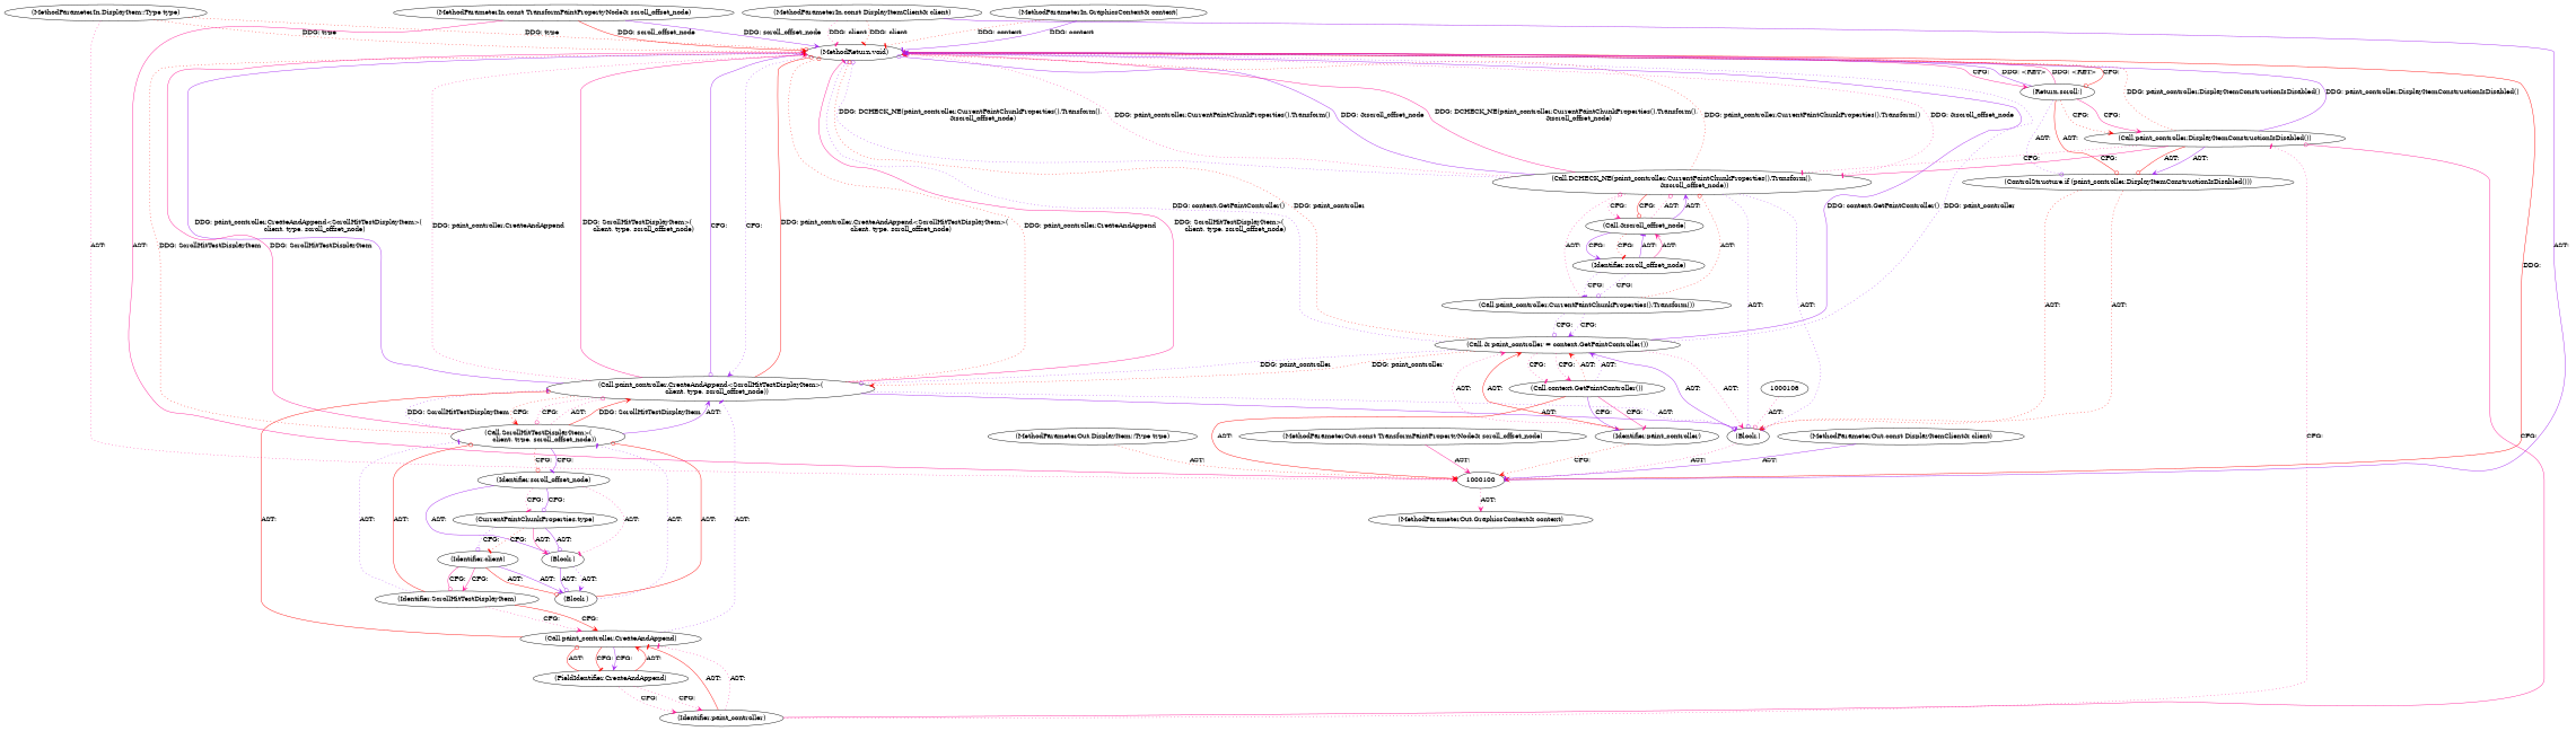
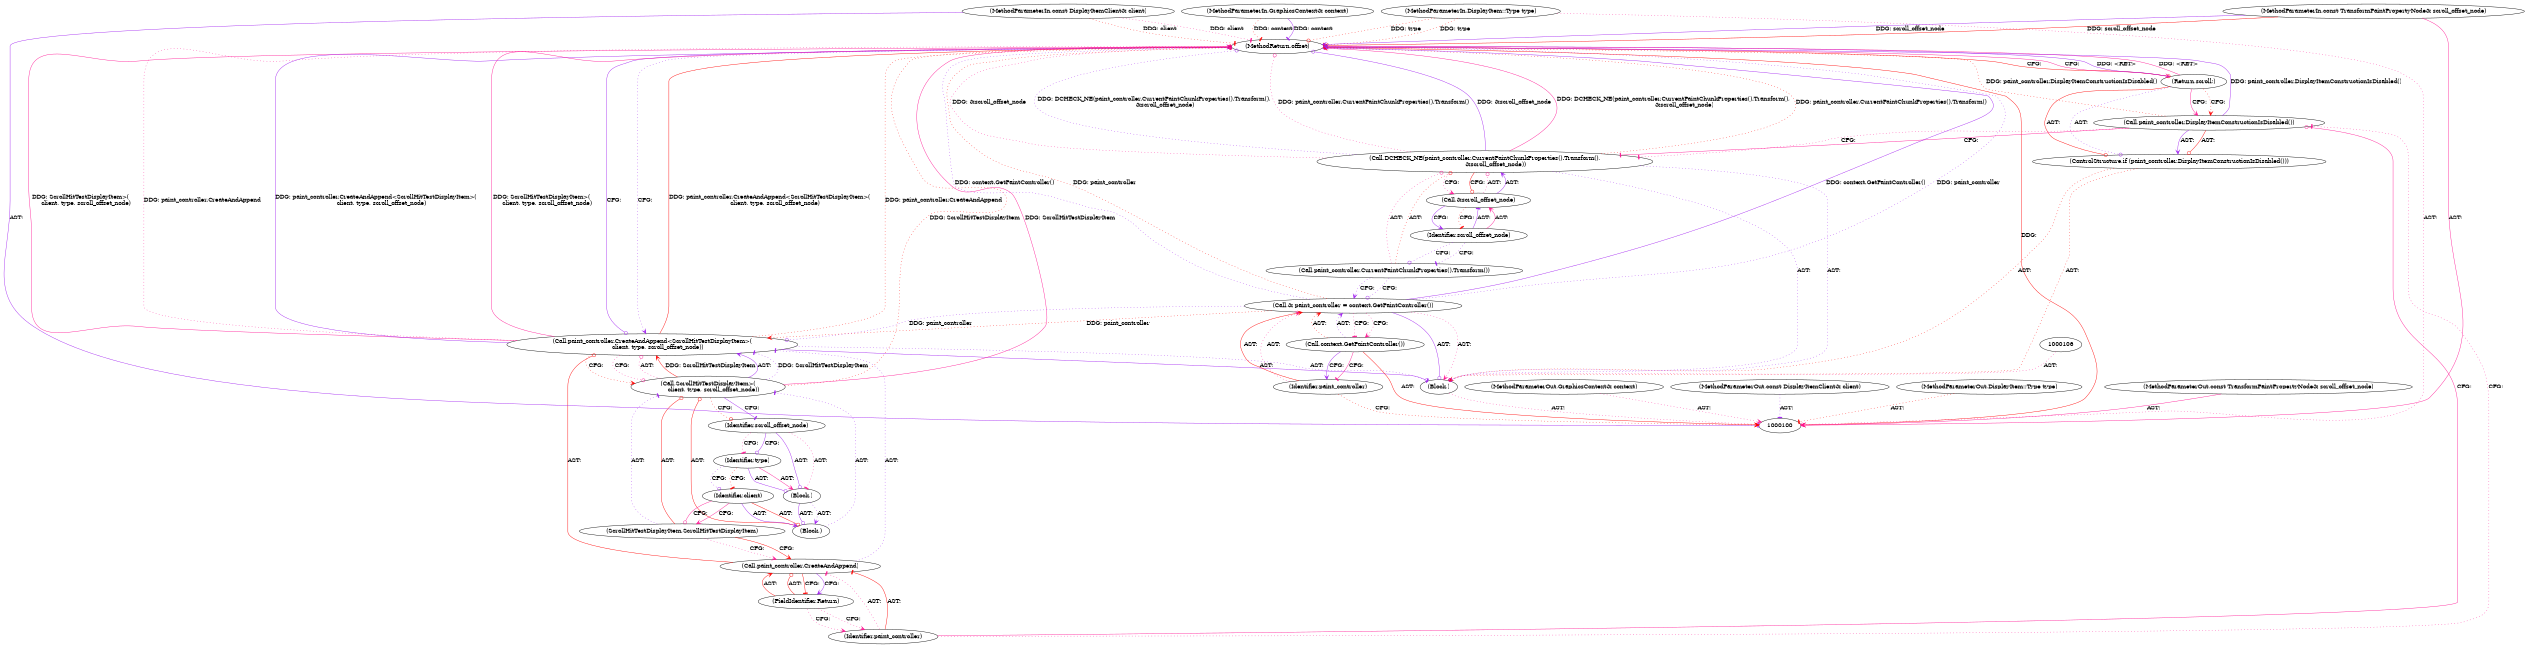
  digraph {
    edge [arrowhead=odot color=purple style=dotted]
-   n1 [label="(MethodReturn,void)"]
+   n1 [label="(MethodReturn,offset)"]
    n2 [label="(Return,scroll;)"]
    n3 [label="(Call,paint_controller.CreateAndAppend<ScrollHitTestDisplayItem>(\n      client, type, scroll_offset_node))"]
    1000100
    n5 [label="(ControlStructure,if (paint_controller.DisplayItemConstructionIsDisabled()))"]
    n6 [label="(Call,paint_controller.DisplayItemConstructionIsDisabled())"]
    n7 [label="(Block,)"]
    n8 [label="(Call,ScrollHitTestDisplayItem>(\n      client, type, scroll_offset_node))"]
    n9 [label="(Call,DCHECK_NE(paint_controller.CurrentPaintChunkProperties().Transform(),\n            &scroll_offset_node))"]
    n10 [label="(Call,&scroll_offset_node)"]
-   n11 [label="(FieldIdentifier,CreateAndAppend)"]
+   n11 [label="(FieldIdentifier,Return)"]
    n12 [label="(Call,paint_controller.CreateAndAppend)"]
    n13 [label="(Identifier,paint_controller)"]
    n14 [label="(Identifier,scroll_offset_node)"]
    n15 [label="(Block,)"]
-   n16 [label="(CurrentPaintChunkProperties,type)"]
-   n17 [label="(Identifier,ScrollHitTestDisplayItem)"]
+   n16 [label="(Identifier,type)"]
+   n17 [label="(ScrollHitTestDisplayItem,ScrollHitTestDisplayItem)"]
    n18 [label="(Block,)"]
    n19 [label="(Identifier,client)"]
    n20 [label="(MethodParameterIn,GraphicsContext& context)"]
    n21 [label="(MethodParameterOut,GraphicsContext& context)"]
    n22 [label="(MethodParameterIn,const DisplayItemClient& client)"]
    n23 [label="(MethodParameterOut,const DisplayItemClient& client)"]
    n24 [label="(MethodParameterIn,DisplayItem::Type type)"]
    n25 [label="(MethodParameterOut,DisplayItem::Type type)"]
    n26 [label="(MethodParameterIn,const TransformPaintPropertyNode& scroll_offset_node)"]
    n27 [label="(MethodParameterOut,const TransformPaintPropertyNode& scroll_offset_node)"]
    n28 [label="(Call,& paint_controller = context.GetPaintController())"]
    n29 [label="(Call,context.GetPaintController())"]
    n30 [label="(Identifier,paint_controller)"]
    n31 [label="(Call,paint_controller.CurrentPaintChunkProperties().Transform())"]
    n32 [label="(Identifier,scroll_offset_node)"]
    1000106
    n1 -> n2 [color=red label="CFG: " style=solid]
    n1 -> n2 [arrowhead=vee color=deeppink label="CFG: " style=solid]
    n1 -> n3 [label="CFG: " style=solid]
    n1 -> n3 [arrowhead=vee label="CFG: "]
    n1 -> 1000100 [arrowhead=vee color=red label="DDG: " style=solid]
    n2 -> n1 [arrowhead=vee label="DDG: <RET>" style=solid]
    n2 -> n1 [arrowhead=tee color=deeppink label="DDG: <RET>" style=solid]
    n2 -> n5 [color=red label="AST: " style=solid]
    n2 -> n5 [label="AST: "]
    n2 -> n6 [arrowhead=vee color=deeppink label="CFG: " style=solid]
    n2 -> n6 [arrowhead=vee color=red label="CFG: "]
    n3 -> n1 [color=red label="DDG: paint_controller.CreateAndAppend<ScrollHitTestDisplayItem>(\n      client, type, scroll_offset_node)" style=solid]
    n3 -> n1 [color=red label="DDG: paint_controller.CreateAndAppend"]
    n3 -> n1 [arrowhead=tee color=deeppink label="DDG: ScrollHitTestDisplayItem>(\n      client, type, scroll_offset_node)" style=solid]
    n3 -> n1 [arrowhead=vee label="DDG: paint_controller.CreateAndAppend<ScrollHitTestDisplayItem>(\n      client, type, scroll_offset_node)" style=solid]
    n3 -> n1 [arrowhead=vee color=deeppink label="DDG: paint_controller.CreateAndAppend"]
    n3 -> n1 [color=deeppink label="DDG: ScrollHitTestDisplayItem>(\n      client, type, scroll_offset_node)" style=solid]
    n3 -> n7 [label="AST: " style=solid]
    n3 -> n7 [arrowhead=tee label="AST: "]
    n3 -> n8 [arrowhead=vee color=red label="CFG: "]
    n3 -> n8 [color=deeppink label="CFG: "]
    n5 -> n7 [arrowhead=vee color=red label="AST: "]
    n5 -> n7 [color=red label="AST: "]
    n6 -> n1 [arrowhead=tee color=red label="DDG: paint_controller.DisplayItemConstructionIsDisabled()"]
    n6 -> n1 [label="DDG: paint_controller.DisplayItemConstructionIsDisabled()" style=solid]
    n6 -> n5 [color=red label="AST: " style=solid]
    n6 -> n5 [arrowhead=vee label="AST: " style=solid]
    n6 -> n9 [arrowhead=tee color=deeppink label="CFG: "]
    n6 -> n9 [arrowhead=tee color=deeppink label="CFG: " style=solid]
    n7 -> 1000100 [color=deeppink label="AST: "]
    n8 -> n1 [arrowhead=tee color=red label="DDG: ScrollHitTestDisplayItem"]
    n8 -> n1 [color=deeppink label="DDG: ScrollHitTestDisplayItem" style=solid]
    n8 -> n3 [color=deeppink label="AST: "]
    n8 -> n3 [arrowhead=vee color=red label="DDG: ScrollHitTestDisplayItem" style=solid]
    n8 -> n3 [arrowhead=vee label="AST: " style=solid]
    n8 -> n3 [arrowhead=tee label="DDG: ScrollHitTestDisplayItem"]
    n8 -> n14 [arrowhead=tee label="CFG: " style=solid]
    n8 -> n14 [color=red label="CFG: "]
    n9 -> n1 [color=deeppink label="DDG: paint_controller.CurrentPaintChunkProperties().Transform()"]
    n9 -> n1 [label="DDG: &scroll_offset_node" style=solid]
    n9 -> n1 [arrowhead=vee color=deeppink label="DDG: DCHECK_NE(paint_controller.CurrentPaintChunkProperties().Transform(),\n            &scroll_offset_node)" style=solid]
    n9 -> n1 [arrowhead=vee color=red label="DDG: paint_controller.CurrentPaintChunkProperties().Transform()"]
    n9 -> n1 [arrowhead=tee color=deeppink label="DDG: &scroll_offset_node"]
    n9 -> n1 [label="DDG: DCHECK_NE(paint_controller.CurrentPaintChunkProperties().Transform(),\n            &scroll_offset_node)"]
    n9 -> n7 [label="AST: "]
    n9 -> n7 [label="AST: "]
    n9 -> n10 [arrowhead=vee color=deeppink label="CFG: "]
    n9 -> n10 [color=red label="CFG: " style=solid]
    n10 -> n9 [color=deeppink label="AST: "]
    n10 -> n9 [arrowhead=vee label="AST: " style=solid]
    n10 -> n32 [arrowhead=vee label="CFG: " style=solid]
    n10 -> n32 [arrowhead=tee color=red label="CFG: "]
    n11 -> n12 [arrowhead=vee color=red label="AST: " style=solid]
    n11 -> n12 [color=red label="AST: " style=solid]
    n11 -> n13 [arrowhead=vee color=deeppink label="CFG: "]
    n11 -> n13 [arrowhead=vee color=deeppink label="CFG: "]
    n12 -> n3 [color=red label="AST: " style=solid]
    n12 -> n3 [arrowhead=tee label="AST: "]
    n12 -> n11 [arrowhead=tee color=red label="CFG: " style=solid]
    n12 -> n11 [arrowhead=vee label="CFG: " style=solid]
    n13 -> n6 [arrowhead=tee color=deeppink label="CFG: "]
    n13 -> n6 [color=deeppink label="CFG: " style=solid]
    n13 -> n12 [arrowhead=tee color=red label="AST: " style=solid]
    n13 -> n12 [arrowhead=tee color=deeppink label="AST: "]
    n14 -> n15 [arrowhead=tee color=deeppink label="AST: "]
    n14 -> n15 [label="AST: " style=solid]
    n14 -> n16 [label="CFG: " style=solid]
    n14 -> n16 [arrowhead=tee color=deeppink label="CFG: "]
    n15 -> n18 [arrowhead=vee label="AST: "]
    n15 -> n18 [label="AST: " style=solid]
    n16 -> n15 [arrowhead=vee color=deeppink label="AST: " style=solid]
    n16 -> n15 [label="AST: " style=solid]
    n16 -> n19 [arrowhead=tee color=red label="CFG: "]
    n16 -> n19 [label="CFG: "]
    n17 -> n8 [arrowhead=tee label="AST: "]
    n17 -> n8 [color=red label="AST: " style=solid]
    n17 -> n12 [arrowhead=vee color=deeppink label="CFG: "]
    n17 -> n12 [arrowhead=vee color=red label="CFG: " style=solid]
    n18 -> n8 [arrowhead=tee label="AST: "]
    n18 -> n8 [color=red label="AST: " style=solid]
    n19 -> n17 [color=deeppink label="CFG: " style=solid]
    n19 -> n17 [arrowhead=vee color=deeppink label="CFG: " style=solid]
    n19 -> n18 [color=red label="AST: " style=solid]
    n19 -> n18 [arrowhead=vee label="AST: " style=solid]
    n20 -> n1 [arrowhead=tee color=red label="DDG: context"]
    n20 -> n1 [arrowhead=tee label="DDG: context" style=solid]
-   1000100 -> n21 [arrowhead=vee color=deeppink label="AST: "]
+   n21 -> 1000100 [arrowhead=vee color=deeppink label="AST: "]
    n22 -> n1 [arrowhead=tee color=red label="DDG: client"]
    n22 -> n1 [arrowhead=tee color=deeppink label="DDG: client"]
-   n22 -> 1000100 [label="AST: " style=solid]
-   n23 -> 1000100 [arrowhead=tee label="AST: " style=solid]
+   n22 -> 1000100 [arrowhead=tee label="AST: " style=solid]
+   n23 -> 1000100 [arrowhead=tee label="AST: "]
    n24 -> n1 [arrowhead=tee color=red label="DDG: type"]
    n24 -> n1 [color=red label="DDG: type"]
    n24 -> 1000100 [color=deeppink label="AST: "]
    n25 -> 1000100 [arrowhead=tee color=red label="AST: "]
    n26 -> n1 [arrowhead=vee color=red label="DDG: scroll_offset_node" style=solid]
    n26 -> n1 [arrowhead=vee label="DDG: scroll_offset_node" style=solid]
    n26 -> 1000100 [arrowhead=vee color=deeppink label="AST: " style=solid]
    n27 -> 1000100 [arrowhead=vee color=deeppink label="AST: " style=solid]
    n28 -> n1 [color=red label="DDG: paint_controller"]
    n28 -> n1 [label="DDG: context.GetPaintController()" style=solid]
    n28 -> n1 [arrowhead=vee label="DDG: paint_controller"]
    n28 -> n1 [label="DDG: context.GetPaintController()"]
    n28 -> n3 [label="DDG: paint_controller"]
    n28 -> n3 [arrowhead=vee color=red label="DDG: paint_controller"]
    n28 -> n7 [arrowhead=vee color=deeppink label="AST: "]
    n28 -> n7 [label="AST: " style=solid]
    n28 -> n29 [arrowhead=tee color=deeppink label="CFG: "]
    n28 -> n29 [arrowhead=vee color=deeppink label="CFG: "]
    n29 -> 1000100 [arrowhead=vee color=red label="AST: " style=solid]
    n29 -> n28 [arrowhead=vee color=red label="AST: "]
    n29 -> n28 [arrowhead=vee label="AST: "]
    n29 -> n30 [arrowhead=vee label="CFG: " style=solid]
    n29 -> n30 [arrowhead=tee color=deeppink label="CFG: " style=solid]
    n30 -> 1000100 [arrowhead=vee color=red label="CFG: "]
    n30 -> n28 [arrowhead=vee color=deeppink label="AST: "]
    n30 -> n28 [arrowhead=vee color=red label="AST: " style=solid]
    n31 -> n9 [color=red label="AST: "]
    n31 -> n9 [color=deeppink label="AST: "]
    n31 -> n28 [arrowhead=vee label="CFG: "]
    n31 -> n28 [label="CFG: "]
    n32 -> n10 [arrowhead=tee label="AST: " style=solid]
    n32 -> n10 [arrowhead=vee color=deeppink label="AST: " style=solid]
    n32 -> n31 [label="CFG: "]
    n32 -> n31 [arrowhead=tee label="CFG: "]
    1000106 -> n7 [color=deeppink label="AST: "]
  }
